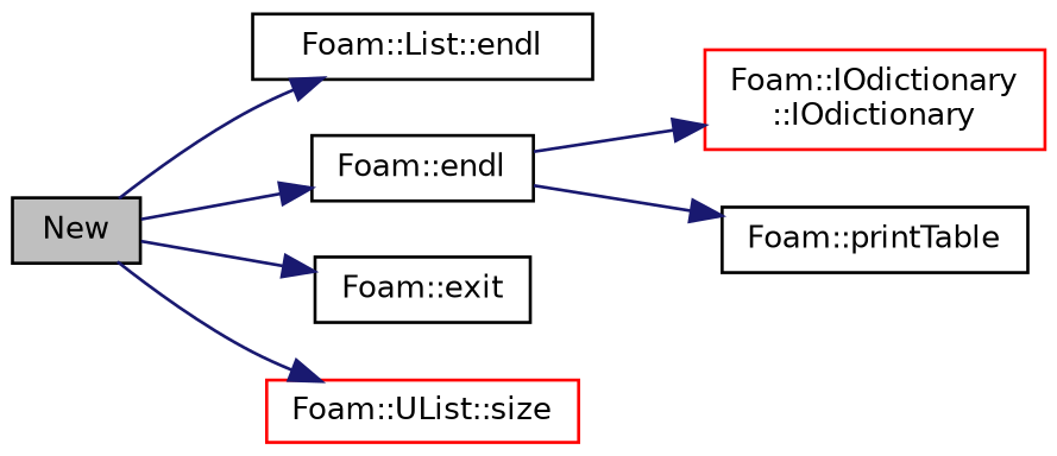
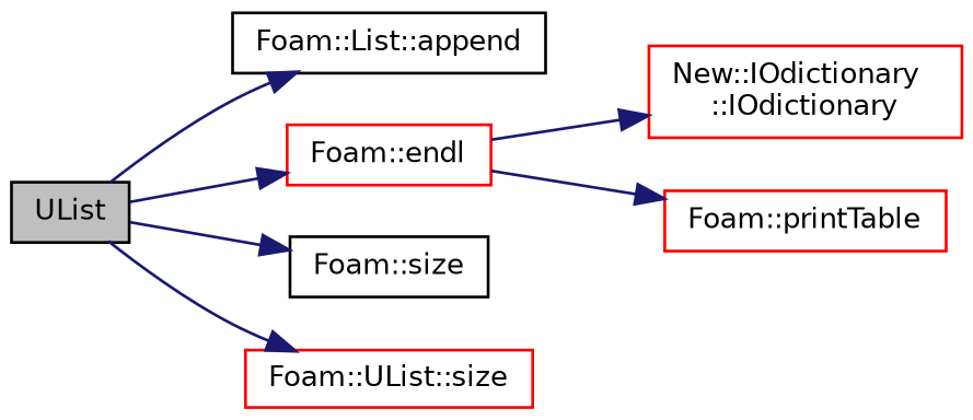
  digraph {
    rankdir=LR
    node [color=black fontname=Helvetica fontsize=10 shape=record]
    edge [color=midnightblue fontname=Helvetica fontsize=10 labelfontname=Helvetica labelfontsize=10 style=solid]
-   n1 [fillcolor=grey75 fontcolor=black height=0.2 label=New style=filled width=0.4]
-   n2 [height=0.2 label="Foam::List::endl" width=0.4]
-   n3 [height=0.2 label="Foam::endl" width=0.4]
-   n4 [height=0.2 label="Foam::exit" width=0.4]
+   n1 [fillcolor=grey75 fontcolor=black height=0.2 label=UList style=filled width=0.4]
+   n2 [height=0.2 label="Foam::List::append" width=0.4]
+   n3 [color=red height=0.2 label="Foam::endl" width=0.4]
+   n4 [height=0.2 label="Foam::size" width=0.4]
    n5 [color=red height=0.2 label="Foam::UList::size" width=0.4]
-   n6 [color=red height=0.2 label="Foam::IOdictionary\l::IOdictionary" width=0.4]
-   n7 [height=0.2 label="Foam::printTable" width=0.4]
+   n6 [color=red height=0.2 label="New::IOdictionary\l::IOdictionary" width=0.4]
+   n7 [color=red height=0.2 label="Foam::printTable" width=0.4]
    n1 -> n2
    n1 -> n3
    n1 -> n4
    n1 -> n5
    n3 -> n6
    n3 -> n7
  }
